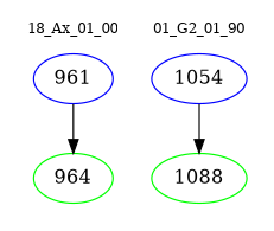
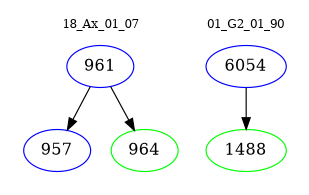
  digraph {
    node [color=blue]
    edge [color=black]
    n1 [label=961]
+   n2 [label=957]
    n3 [color=green label=964]
-   n4 [label=1054]
-   n5 [color=green label=1088]
+   n4 [label=6054]
+   n5 [color=green label=1488]
    subgraph cluster_1 {
      color=white
      fontsize=10
-     label="18_Ax_01_00"
+     label="18_Ax_01_07"
      n1
+     n2
      n3
    }
    subgraph cluster_2 {
      color=white
      fontsize=10
      label="01_G2_01_90"
      n4
      n5
    }
+   n1 -> n2
    n1 -> n3
    n4 -> n5
  }
